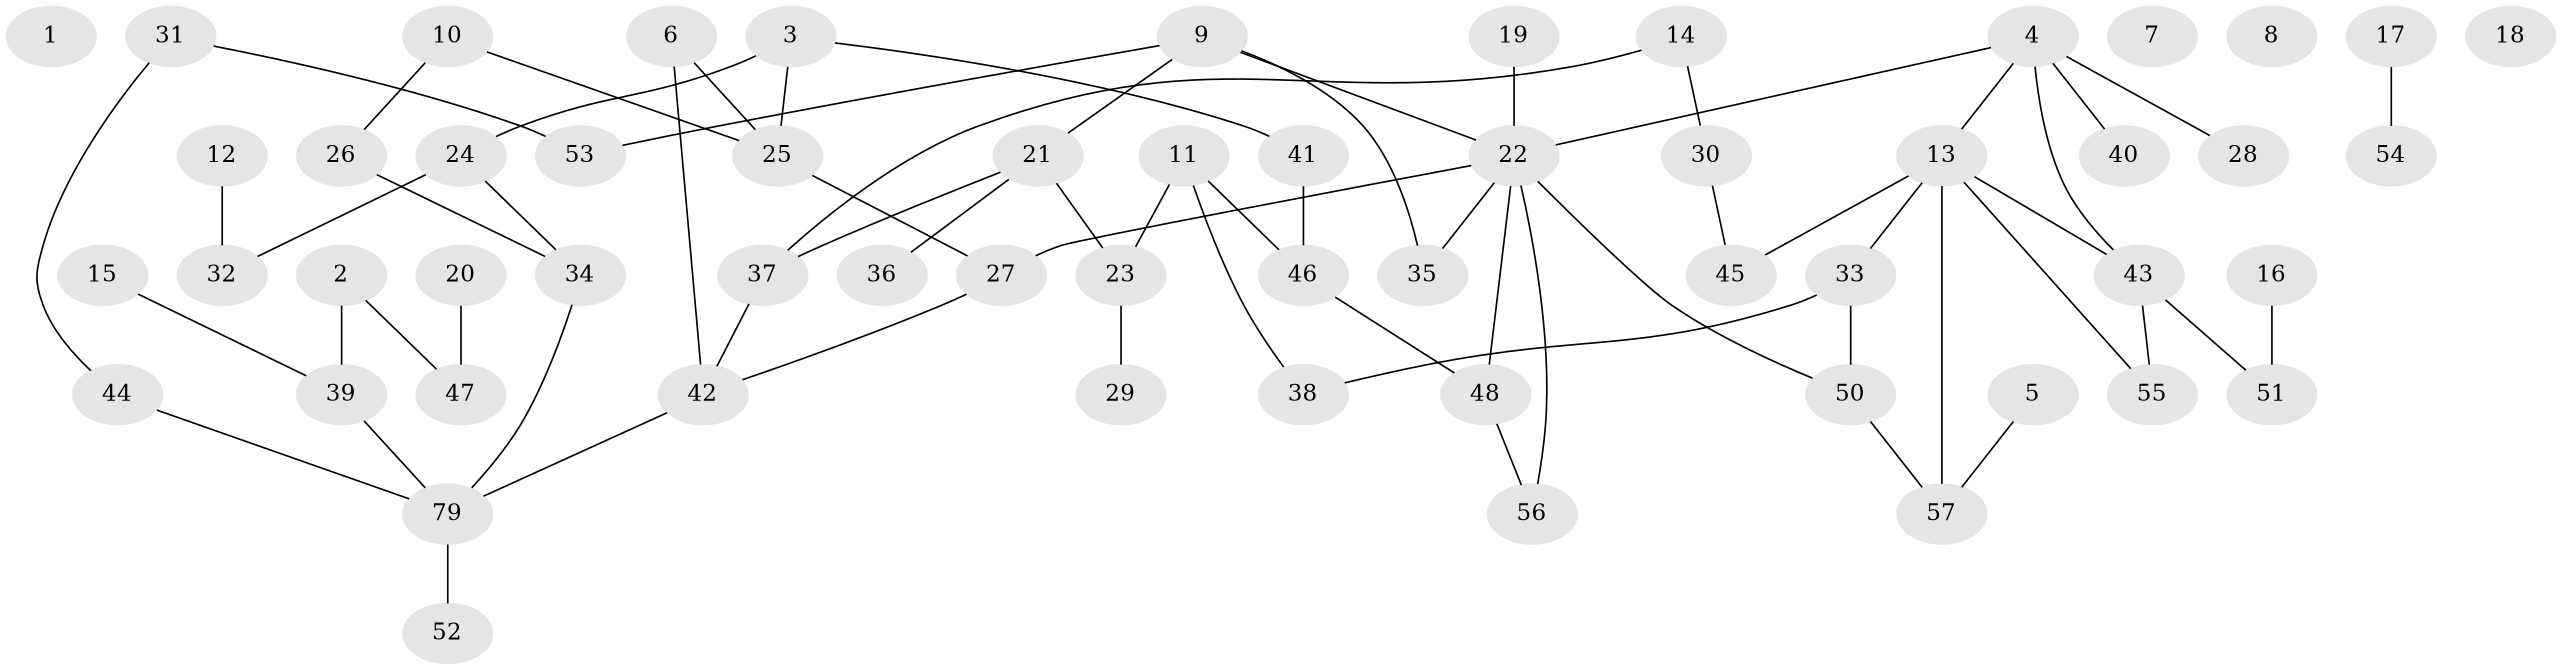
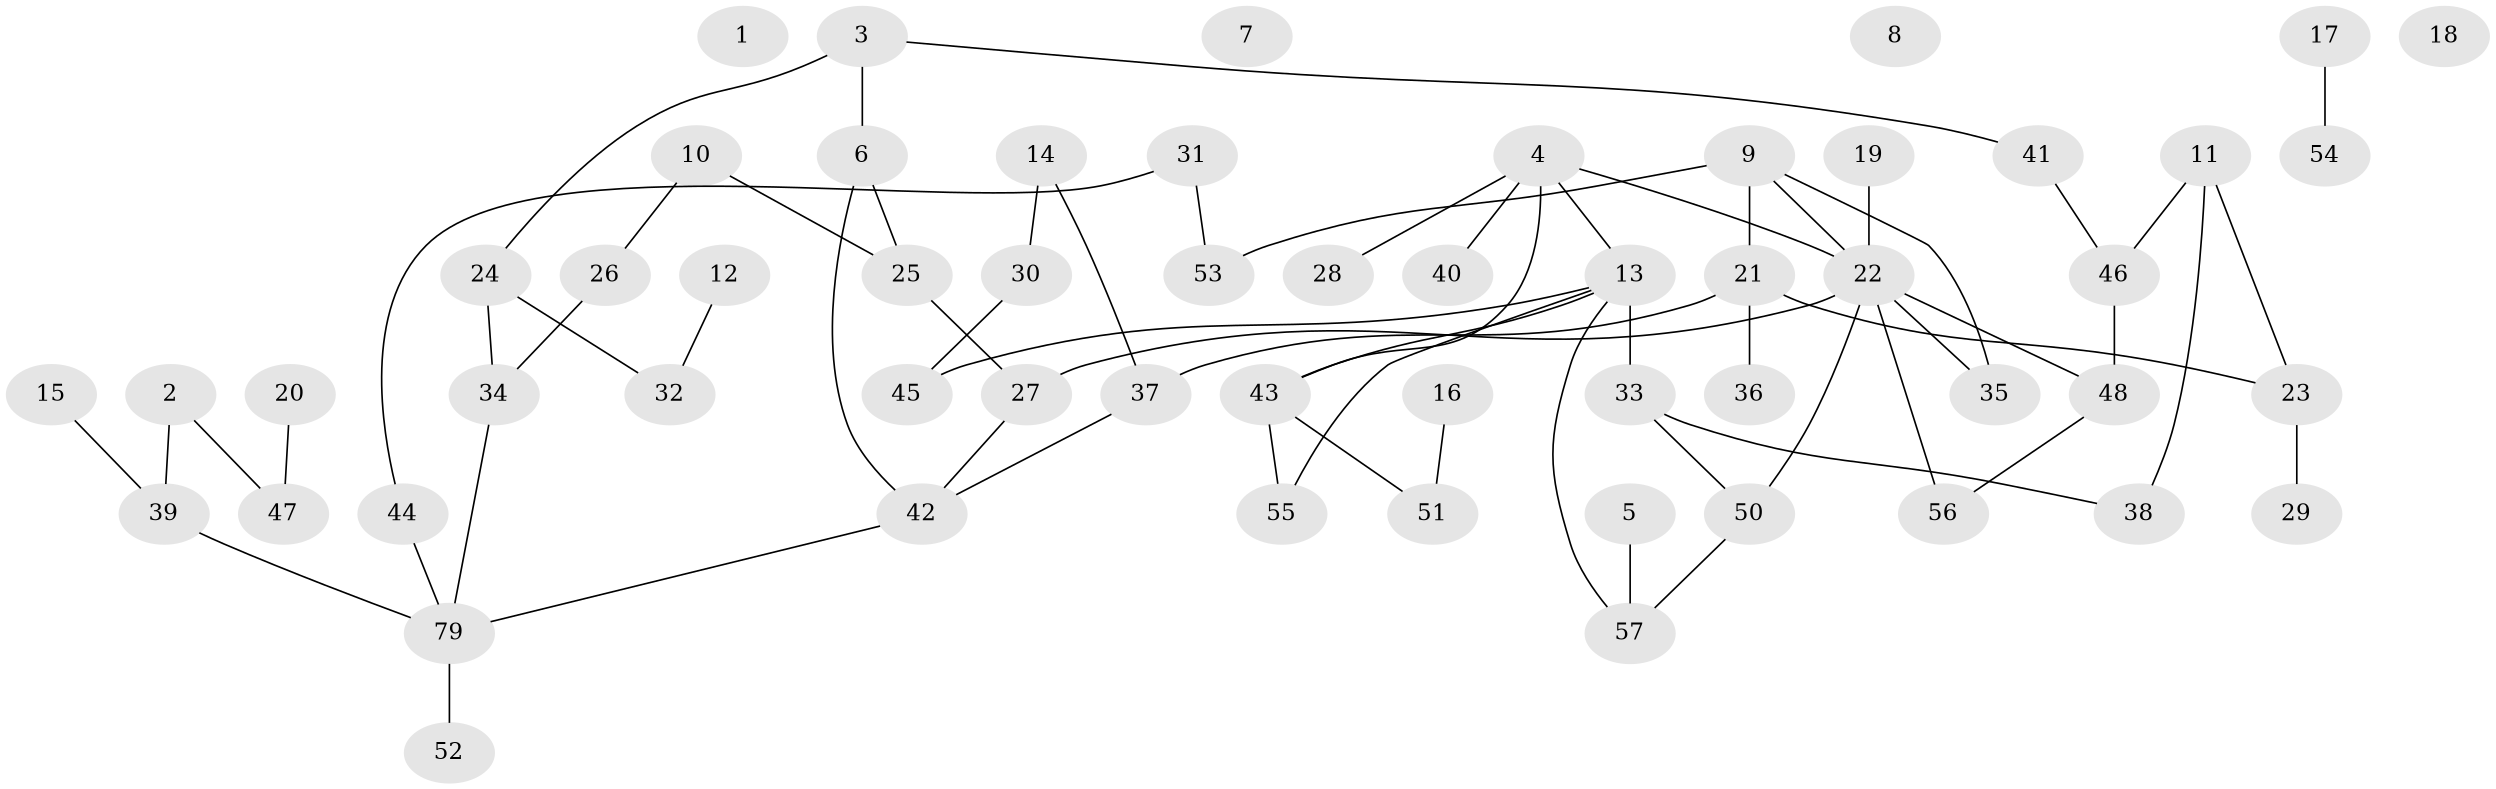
  graph {
    node [color=gray90 style=filled]
    1
    2
    39
    47
    n5 [label=79]
    3
    24
    25
    41
    32
    34
    27
    46
    4
    13
    22
    28
    40
    43
    57
    45
    55
    33
    35
    48
    50
    56
    51
    5
    6
    42
    7
    8
    9
    21
    53
    23
    37
    36
    10
    26
    11
    38
    29
    12
    14
    30
    15
    16
    17
    54
    18
    19
    20
    31
    44
    52
    2 -- 39
    2 -- 47
    39 -- n5
    n5 -- 52
    3 -- 24
-   3 -- 25
+   3 -- 6
    3 -- 41
    24 -- 32
    24 -- 34
    25 -- 27
    41 -- 46
    34 -- n5
    27 -- 42
    46 -- 48
    4 -- 13
    4 -- 22
    4 -- 28
    4 -- 40
    4 -- 43
    13 -- 43
    13 -- 57
    13 -- 45
    13 -- 55
    13 -- 33
    22 -- 27
    22 -- 35
    22 -- 48
    22 -- 50
    22 -- 56
    43 -- 55
    43 -- 51
    33 -- 50
    33 -- 38
    48 -- 56
    50 -- 57
    5 -- 57
    6 -- 25
    6 -- 42
    42 -- n5
    9 -- 22
    9 -- 35
    9 -- 21
    9 -- 53
    21 -- 23
    21 -- 37
    21 -- 36
    23 -- 29
    37 -- 42
    10 -- 25
    10 -- 26
    26 -- 34
    11 -- 46
    11 -- 23
    11 -- 38
    12 -- 32
    14 -- 37
    14 -- 30
    30 -- 45
    15 -- 39
    16 -- 51
    17 -- 54
    19 -- 22
    20 -- 47
    31 -- 53
    31 -- 44
    44 -- n5
  }
